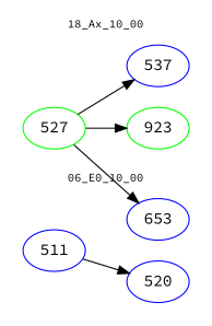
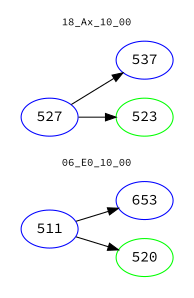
  digraph {
    fontname="Source Code Pro"
    rankdir=LR
    node [color=blue fontname="Source Code Pro"]
    edge [color=black fontname="Source Code Pro"]
-   n1 [color=green label=527]
-   n2 [color=green label=923]
+   n1 [label=527]
+   n2 [color=green label=523]
    n3 [label=537]
    n4 [label=511]
    n5 [label=653]
-   n6 [label=520]
+   n6 [color=green label=520]
    subgraph cluster_1 {
      color=white
      fontsize=10
      label="18_Ax_10_00"
      n1
      n2
      n3
    }
    subgraph cluster_2 {
      color=white
      fontsize=10
      label="06_E0_10_00"
      n4
      n5
      n6
    }
    n1 -> n2
    n1 -> n3
-   n1 -> n5
+   n4 -> n5
    n4 -> n6
  }
